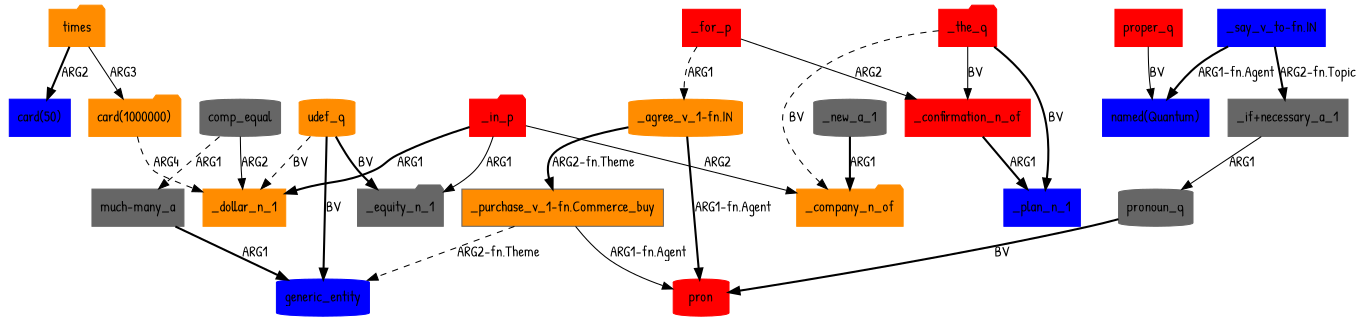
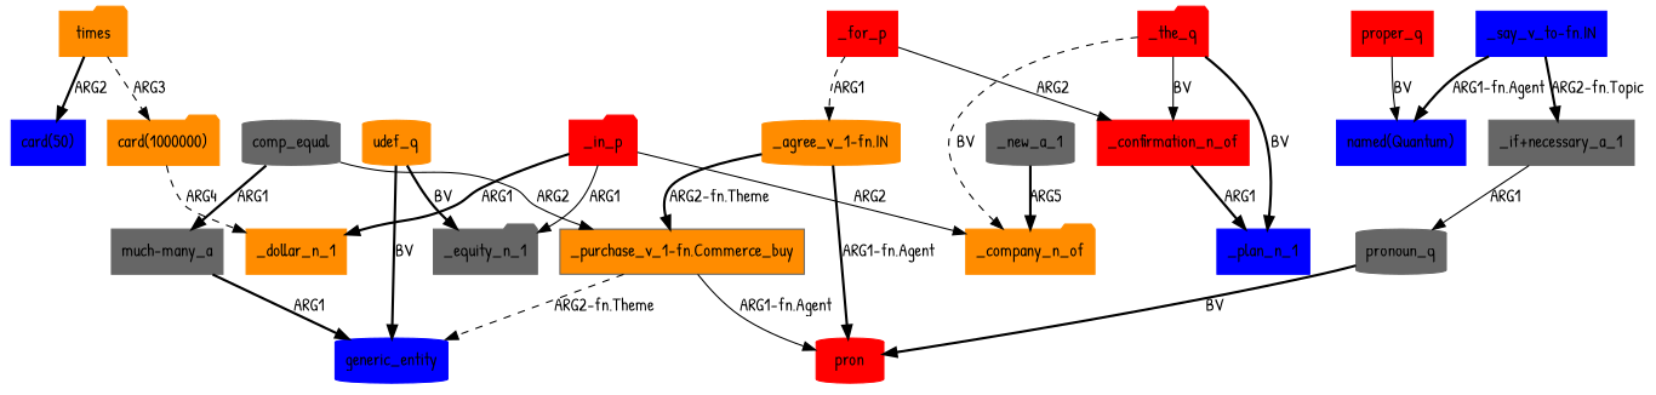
  digraph {
    fontname="Patrick Hand"
    node [color=gray40 fontname="Patrick Hand" shape=box style=filled]
    edge [fontname="Patrick Hand" style=bold]
    times [color=darkorange shape=folder]
    "card(50)" [color=blue]
    "card(1000000)" [color=darkorange shape=folder]
    _dollar_n_1 [color=darkorange]
    _in_p [color=red shape=folder]
    _equity_n_1 [shape=folder]
    _company_n_of [color=darkorange shape=folder]
    proper_q [color=red]
    "named(Quantum)" [color=blue]
    udef_q [color=darkorange shape=cylinder]
    generic_entity [color=blue shape=cylinder]
    "much-many_a"
    _for_p [color=red]
    "_agree_v_1-fn.IN" [color=darkorange shape=cylinder]
    _confirmation_n_of [color=red]
    pron [color=red shape=cylinder]
    "_purchase_v_1-fn.Commerce_buy" [fillcolor=darkorange]
    _plan_n_1 [color=blue]
    _the_q [color=red shape=folder]
    "_say_v_to-fn.IN" [color=blue]
    "_if+necessary_a_1"
    pronoun_q [shape=cylinder]
    comp_equal [shape=cylinder]
    _new_a_1 [shape=cylinder]
    times -> "card(50)" [label=ARG2]
-   times -> "card(1000000)" [label=ARG3 style=solid]
+   times -> "card(1000000)" [label=ARG3 style=dashed]
    "card(1000000)" -> _dollar_n_1 [label=ARG4 style=dashed]
    _in_p -> _dollar_n_1 [label=ARG1]
    _in_p -> _equity_n_1 [label=ARG1 style=solid]
    _in_p -> _company_n_of [label=ARG2 style=solid]
    proper_q -> "named(Quantum)" [label=BV style=solid]
-   udef_q -> _dollar_n_1 [label=BV style=dashed]
    udef_q -> _equity_n_1 [label=BV]
    udef_q -> generic_entity [label=BV]
    "much-many_a" -> generic_entity [label=ARG1]
    _for_p -> "_agree_v_1-fn.IN" [label=ARG1 style=dashed]
    _for_p -> _confirmation_n_of [label=ARG2 style=solid]
    "_agree_v_1-fn.IN" -> pron [label="ARG1-fn.Agent"]
    "_agree_v_1-fn.IN" -> "_purchase_v_1-fn.Commerce_buy" [label="ARG2-fn.Theme"]
    _confirmation_n_of -> _plan_n_1 [label=ARG1]
    "_purchase_v_1-fn.Commerce_buy" -> generic_entity [label="ARG2-fn.Theme" style=dashed]
    "_purchase_v_1-fn.Commerce_buy" -> pron [label="ARG1-fn.Agent" style=solid]
    _the_q -> _company_n_of [label=BV style=dashed]
    _the_q -> _confirmation_n_of [label=BV style=solid]
    _the_q -> _plan_n_1 [label=BV]
    "_say_v_to-fn.IN" -> "named(Quantum)" [label="ARG1-fn.Agent"]
    "_say_v_to-fn.IN" -> "_if+necessary_a_1" [label="ARG2-fn.Topic"]
    "_if+necessary_a_1" -> pronoun_q [label=ARG1 style=solid]
    pronoun_q -> pron [label=BV]
-   comp_equal -> _dollar_n_1 [label=ARG2 style=solid]
-   comp_equal -> "much-many_a" [label=ARG1 style=dashed]
-   _new_a_1 -> _company_n_of [label=ARG1]
+   comp_equal -> "_purchase_v_1-fn.Commerce_buy" [label=ARG2 style=solid]
+   comp_equal -> "much-many_a" [label=ARG1]
+   _new_a_1 -> _company_n_of [label=ARG5]
  }
